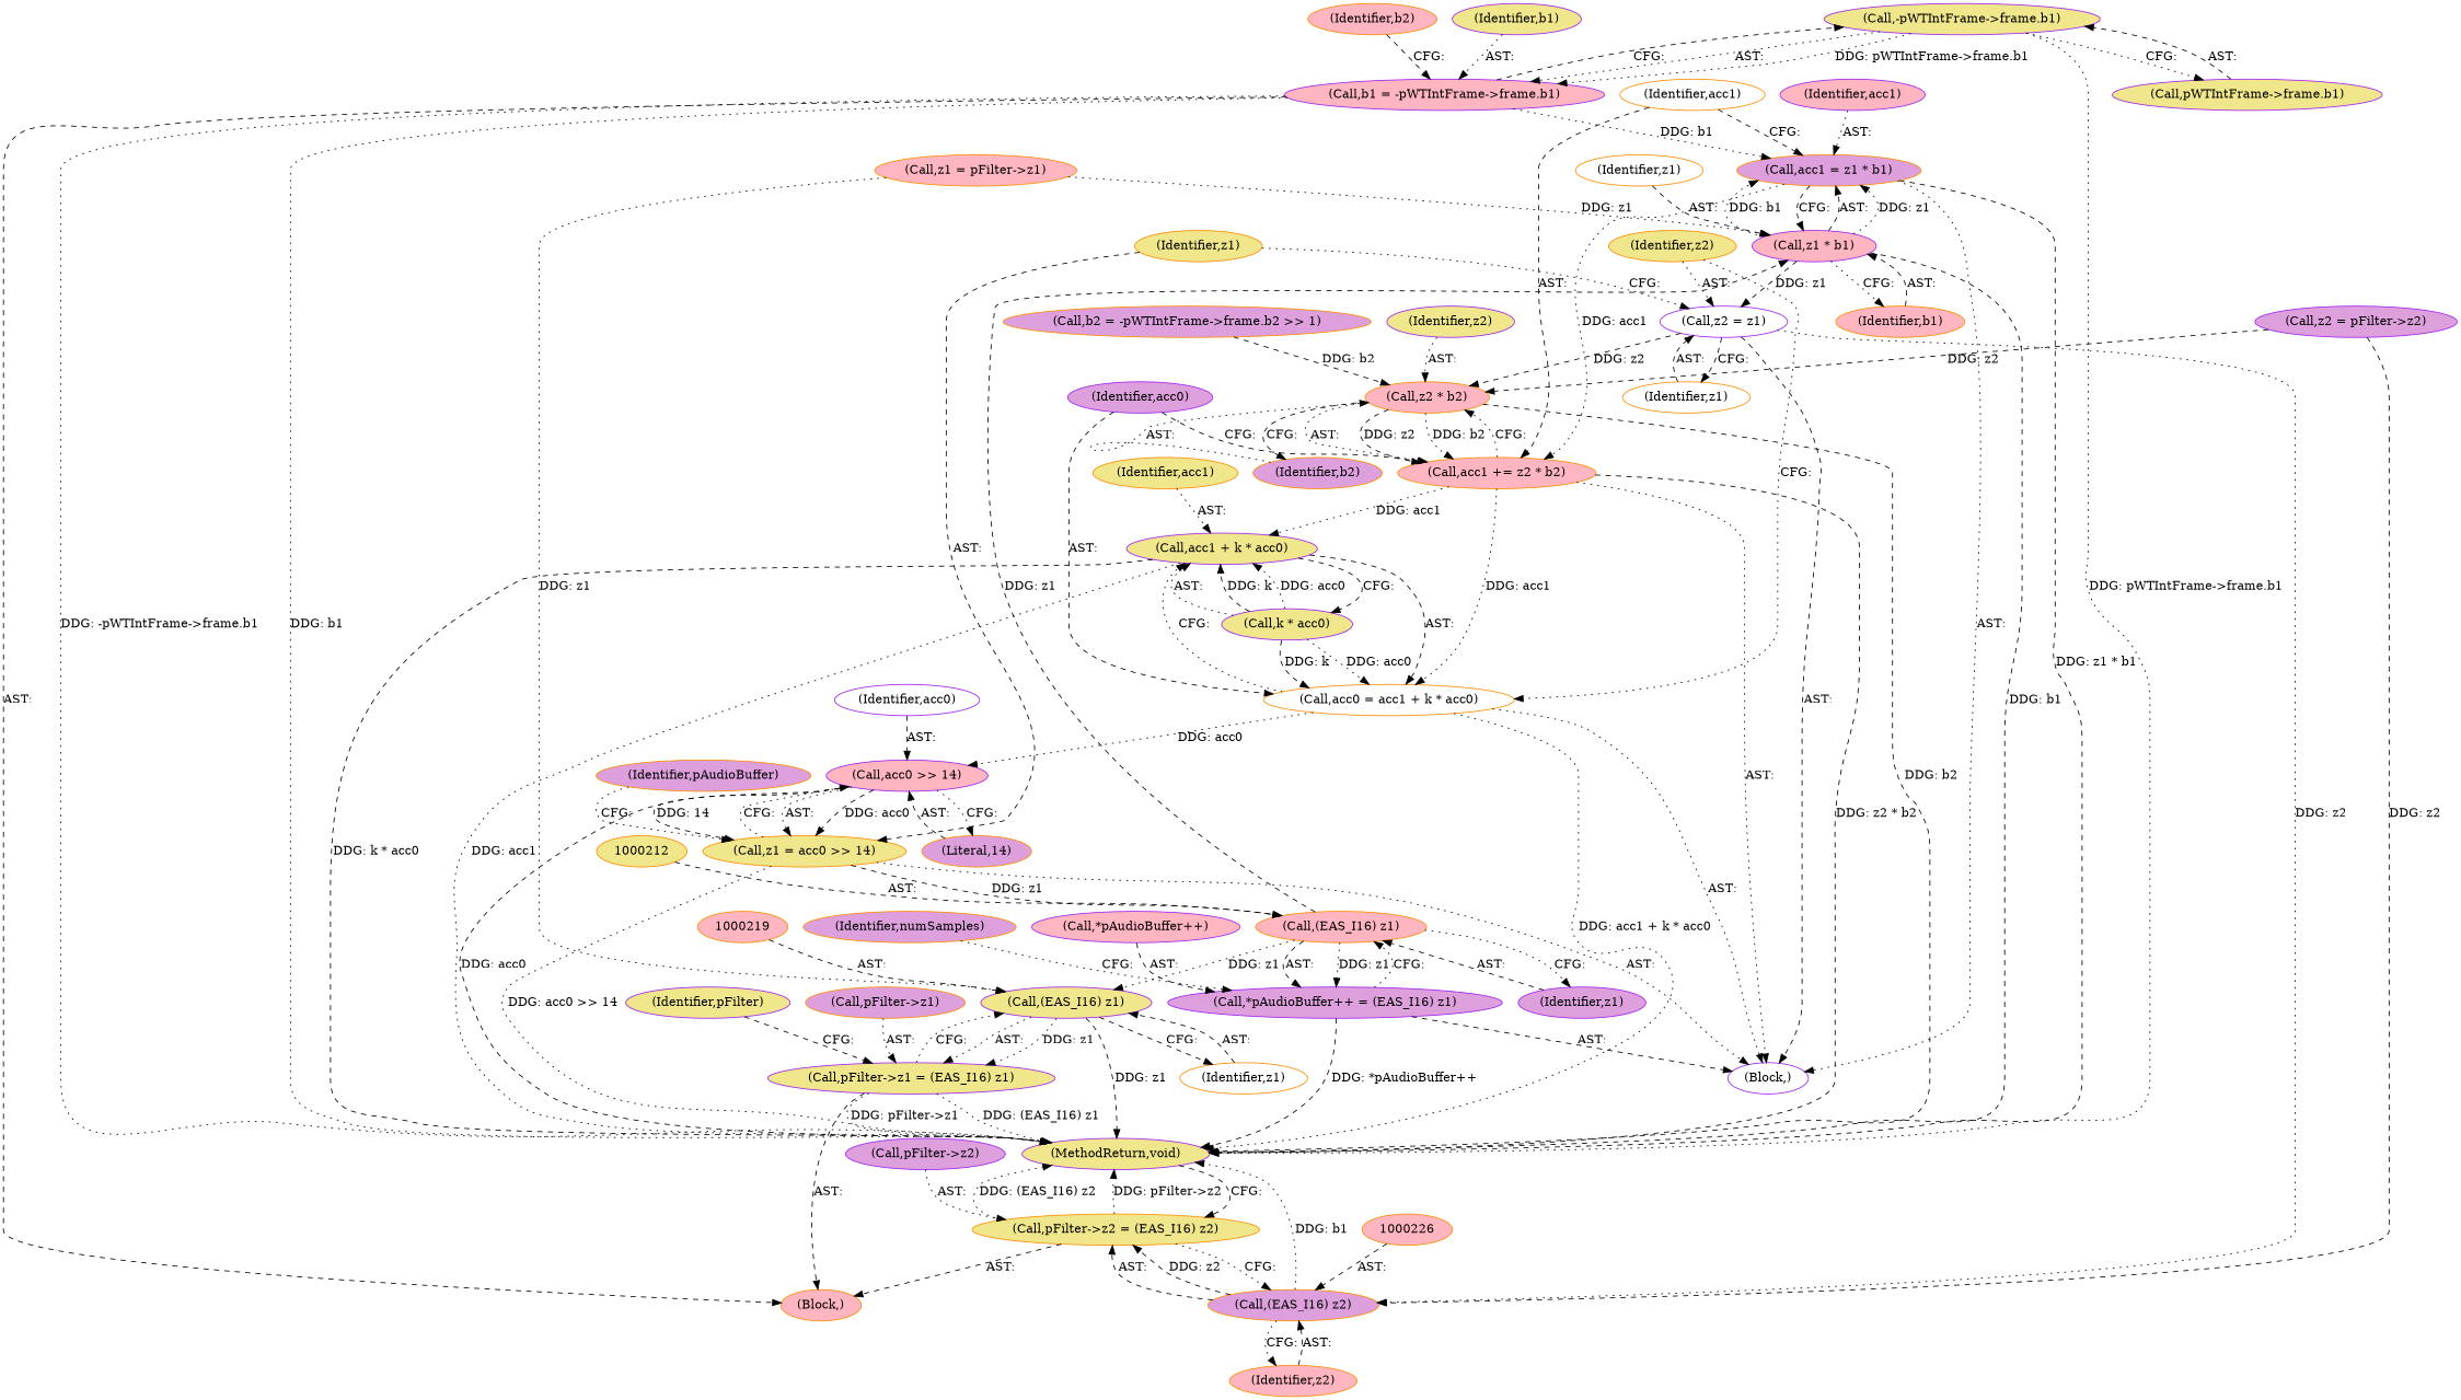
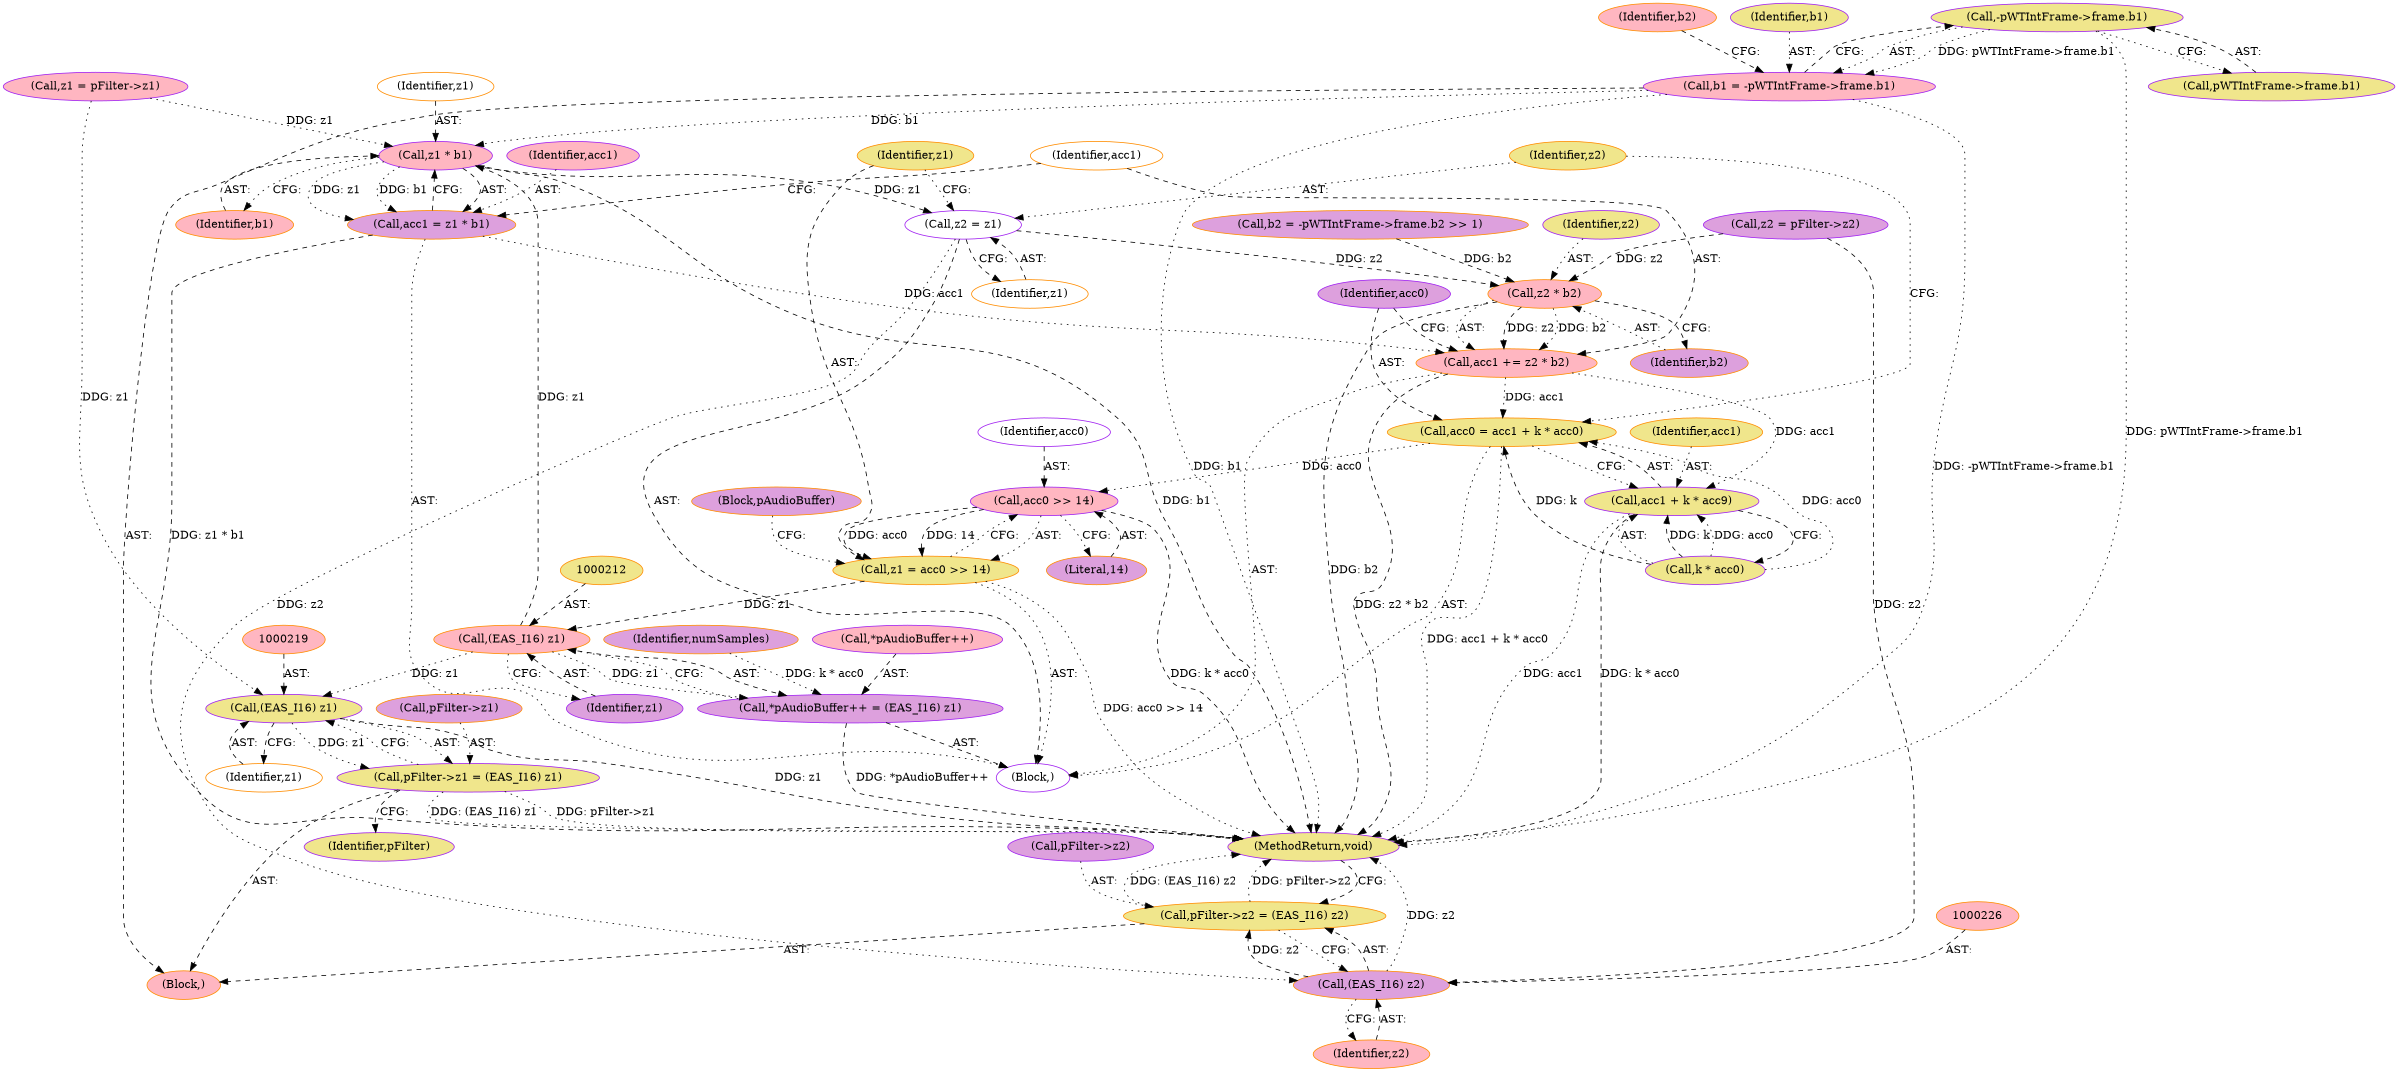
  digraph {
    node [color=darkorange fillcolor=khaki style=filled]
    edge [style=dotted]
    n1 [color=purple label="(Call,-pWTIntFrame->frame.b1)"]
    n2 [color=purple fillcolor=lightpink label="(Call,b1 = -pWTIntFrame->frame.b1)"]
    n3 [color=purple label="(MethodReturn,void)"]
    n4 [color=purple label="(Call,pWTIntFrame->frame.b1)"]
    n5 [color=purple fillcolor=lightpink label="(Call,z1 * b1)"]
    n6 [fillcolor=lightpink label="(Block,)"]
    n7 [label="(Call,pFilter->z2 = (EAS_I16) z2)"]
    n8 [fillcolor=plum label="(Call,acc1 = z1 * b1)"]
    n9 [color=purple fillcolor=white label="(Call,z2 = z1)"]
    n10 [fillcolor=lightpink label="(Identifier,b1)"]
    n11 [fillcolor=lightpink label="(Call,acc1 += z2 * b2)"]
    n12 [color=purple fillcolor=white label="(Block,)"]
    n13 [fillcolor=lightpink label="(Call,z2 * b2)"]
    n14 [fillcolor=plum label="(Call,(EAS_I16) z2)"]
    n15 [fillcolor=white label="(Identifier,z1)"]
-   n16 [fillcolor=white label="(Call,acc0 = acc1 + k * acc0)"]
-   n17 [color=purple label="(Call,acc1 + k * acc0)"]
+   n16 [label="(Call,acc0 = acc1 + k * acc0)"]
+   n17 [color=purple label="(Call,acc1 + k * acc9)"]
    n18 [color=purple fillcolor=lightpink label="(Call,acc0 >> 14)"]
    n19 [color=purple label="(Call,k * acc0)"]
    n20 [fillcolor=plum label="(Identifier,b2)"]
    n21 [label="(Call,z1 = acc0 >> 14)"]
    n22 [fillcolor=plum label="(Literal,14)"]
    n23 [fillcolor=lightpink label="(Call,(EAS_I16) z1)"]
    n24 [color=purple fillcolor=plum label="(Call,*pAudioBuffer++ = (EAS_I16) z1)"]
    n25 [color=purple label="(Call,(EAS_I16) z1)"]
    n26 [color=purple fillcolor=plum label="(Identifier,z1)"]
    n27 [color=purple label="(Call,pFilter->z1 = (EAS_I16) z1)"]
    n28 [fillcolor=white label="(Identifier,z1)"]
    n29 [fillcolor=lightpink label="(Identifier,z2)"]
    n30 [label="(Identifier,acc1)"]
    n31 [color=purple fillcolor=plum label="(Call,z2 = pFilter->z2)"]
    n32 [color=purple fillcolor=lightpink label="(Identifier,acc1)"]
    n33 [label="(Identifier,z2)"]
    n34 [fillcolor=lightpink label="(Identifier,b2)"]
    n35 [fillcolor=plum label="(Call,b2 = -pWTIntFrame->frame.b2 >> 1)"]
    n36 [label="(Identifier,z1)"]
    n37 [fillcolor=plum label="(Identifier,numSamples)"]
    n38 [color=purple label="(Identifier,pFilter)"]
    n39 [color=purple label="(Identifier,z2)"]
    n40 [fillcolor=white label="(Identifier,z1)"]
    n41 [color=purple fillcolor=plum label="(Call,pFilter->z2)"]
    n42 [color=purple fillcolor=plum label="(Identifier,acc0)"]
-   n43 [fillcolor=lightpink label="(Call,z1 = pFilter->z1)"]
+   n43 [color=purple fillcolor=lightpink label="(Call,z1 = pFilter->z1)"]
    n44 [color=purple label="(Identifier,b1)"]
    n45 [fillcolor=white label="(Identifier,acc1)"]
    n46 [color=purple fillcolor=lightpink label="(Call,*pAudioBuffer++)"]
    n47 [color=purple fillcolor=white label="(Identifier,acc0)"]
-   n48 [fillcolor=plum label="(Identifier,pAudioBuffer)"]
+   n48 [fillcolor=plum label="(Block,pAudioBuffer)"]
    n49 [fillcolor=plum label="(Call,pFilter->z1)"]
    1000212
    1000219 [fillcolor=lightpink]
    1000226 [fillcolor=lightpink]
    n1 -> n2 [label="AST: "]
    n1 -> n2 [label="DDG: pWTIntFrame->frame.b1"]
    n1 -> n3 [label="DDG: pWTIntFrame->frame.b1"]
    n1 -> n4 [label="CFG: "]
    n2 -> n1 [label="CFG: " style=dashed]
    n2 -> n3 [label="DDG: -pWTIntFrame->frame.b1"]
    n2 -> n3 [label="DDG: b1"]
-   n2 -> n8 [label="DDG: b1"]
+   n2 -> n5 [label="DDG: b1"]
    n2 -> n6 [label="AST: " style=dashed]
    n3 -> n7 [label="CFG: " style=dashed]
    n4 -> n1 [label="AST: " style=dashed]
    n5 -> n3 [label="DDG: b1" style=dashed]
    n5 -> n8 [label="AST: " style=dashed]
    n5 -> n8 [label="DDG: z1"]
    n5 -> n8 [label="DDG: b1"]
    n5 -> n9 [label="DDG: z1" style=dashed]
    n5 -> n10 [label="CFG: "]
    n7 -> n3 [label="DDG: (EAS_I16) z2"]
    n7 -> n3 [label="DDG: pFilter->z2"]
    n7 -> n6 [label="AST: " style=dashed]
    n7 -> n14 [label="CFG: "]
    n8 -> n3 [label="DDG: z1 * b1" style=dashed]
    n8 -> n5 [label="CFG: " style=dashed]
    n8 -> n11 [label="DDG: acc1"]
    n8 -> n12 [label="AST: "]
    n9 -> n12 [label="AST: " style=dashed]
    n9 -> n13 [label="DDG: z2" style=dashed]
    n9 -> n14 [label="DDG: z2"]
    n9 -> n15 [label="CFG: " style=dashed]
    n10 -> n5 [label="AST: " style=dashed]
    n11 -> n3 [label="DDG: z2 * b2" style=dashed]
    n11 -> n12 [label="AST: "]
-   n11 -> n13 [label="CFG: "]
    n11 -> n16 [label="DDG: acc1"]
    n11 -> n17 [label="DDG: acc1"]
    n13 -> n3 [label="DDG: b2" style=dashed]
    n13 -> n11 [label="AST: "]
    n13 -> n11 [label="DDG: z2" style=dashed]
    n13 -> n11 [label="DDG: b2"]
    n13 -> n20 [label="CFG: " style=dashed]
-   n14 -> n3 [label="DDG: b1"]
+   n14 -> n3 [label="DDG: z2"]
    n14 -> n7 [label="AST: " style=dashed]
    n14 -> n7 [label="DDG: z2" style=dashed]
    n14 -> n29 [label="CFG: "]
    n15 -> n9 [label="AST: " style=dashed]
    n16 -> n3 [label="DDG: acc1 + k * acc0"]
    n16 -> n12 [label="AST: "]
    n16 -> n17 [label="CFG: "]
    n16 -> n18 [label="DDG: acc0"]
    n17 -> n3 [label="DDG: k * acc0" style=dashed]
    n17 -> n3 [label="DDG: acc1"]
    n17 -> n16 [label="AST: " style=dashed]
    n17 -> n19 [label="CFG: " style=dashed]
-   n18 -> n3 [label="DDG: acc0" style=dashed]
+   n18 -> n3 [label="DDG: k * acc0" style=dashed]
    n18 -> n21 [label="AST: "]
    n18 -> n21 [label="DDG: acc0" style=dashed]
    n18 -> n21 [label="DDG: 14" style=dashed]
    n18 -> n22 [label="CFG: "]
    n19 -> n16 [label="DDG: k" style=dashed]
    n19 -> n16 [label="DDG: acc0"]
    n19 -> n17 [label="AST: "]
    n19 -> n17 [label="DDG: k" style=dashed]
    n19 -> n17 [label="DDG: acc0"]
    n20 -> n13 [label="AST: "]
    n21 -> n3 [label="DDG: acc0 >> 14"]
    n21 -> n12 [label="AST: "]
    n21 -> n18 [label="CFG: "]
    n21 -> n23 [label="DDG: z1" style=dashed]
    n22 -> n18 [label="AST: " style=dashed]
    n23 -> n5 [label="DDG: z1" style=dashed]
    n23 -> n24 [label="AST: " style=dashed]
    n23 -> n24 [label="DDG: z1"]
    n23 -> n25 [label="DDG: z1"]
    n23 -> n26 [label="CFG: "]
    n24 -> n3 [label="DDG: *pAudioBuffer++" style=dashed]
    n24 -> n12 [label="AST: " style=dashed]
    n24 -> n23 [label="CFG: "]
    n25 -> n3 [label="DDG: z1" style=dashed]
    n25 -> n27 [label="AST: "]
    n25 -> n27 [label="DDG: z1"]
    n25 -> n28 [label="CFG: " style=dashed]
    n26 -> n23 [label="AST: " style=dashed]
    n27 -> n3 [label="DDG: (EAS_I16) z1"]
    n27 -> n3 [label="DDG: pFilter->z1"]
    n27 -> n6 [label="AST: " style=dashed]
    n27 -> n25 [label="CFG: "]
    n28 -> n25 [label="AST: " style=dashed]
    n29 -> n14 [label="AST: " style=dashed]
    n30 -> n17 [label="AST: "]
    n31 -> n13 [label="DDG: z2" style=dashed]
    n31 -> n14 [label="DDG: z2" style=dashed]
    n32 -> n8 [label="AST: "]
    n33 -> n9 [label="AST: "]
    n33 -> n16 [label="CFG: "]
    n34 -> n2 [label="CFG: " style=dashed]
    n35 -> n13 [label="DDG: b2" style=dashed]
    n36 -> n9 [label="CFG: "]
    n36 -> n21 [label="AST: " style=dashed]
-   n37 -> n24 [label="CFG: "]
-   n38 -> n27 [label="CFG: " style=dashed]
+   n37 -> n24 [label="DDG: k * acc0"]
+   n27 -> n38 [label="CFG: " style=dashed]
    n39 -> n13 [label="AST: "]
    n40 -> n5 [label="AST: " style=dashed]
    n41 -> n7 [label="AST: "]
    n42 -> n11 [label="CFG: " style=dashed]
    n42 -> n16 [label="AST: " style=dashed]
    n43 -> n5 [label="DDG: z1"]
    n43 -> n25 [label="DDG: z1"]
    n44 -> n2 [label="AST: "]
    n45 -> n8 [label="CFG: " style=dashed]
    n45 -> n11 [label="AST: " style=dashed]
    n46 -> n24 [label="AST: " style=dashed]
    n47 -> n18 [label="AST: " style=dashed]
    n48 -> n21 [label="CFG: "]
    n49 -> n27 [label="AST: "]
    1000212 -> n23 [label="AST: " style=dashed]
    1000219 -> n25 [label="AST: " style=dashed]
    1000226 -> n14 [label="AST: " style=dashed]
  }
